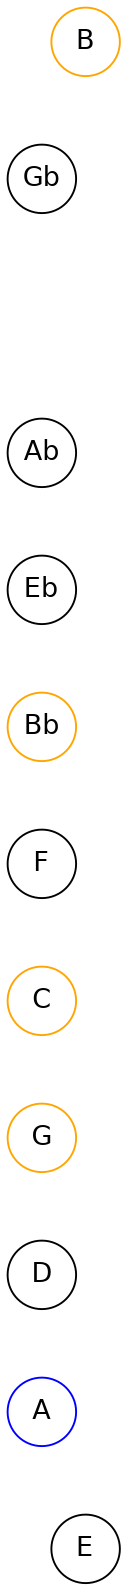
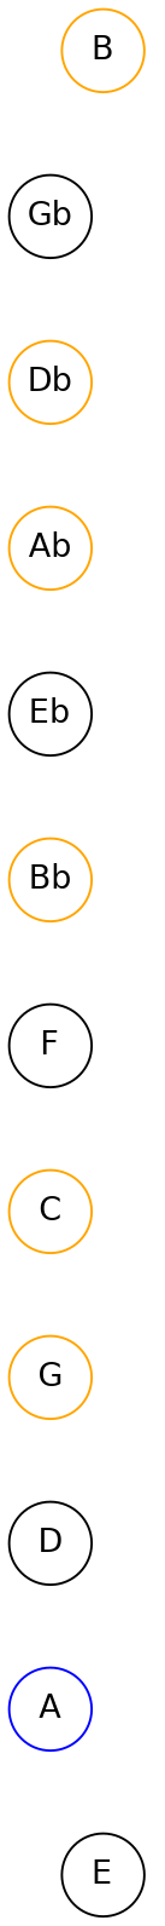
  graph {
    mindist=.1
    node [color=orange fontname=Helvetica margin=0 shape=circle]
    edge [style=invis]
    B
    E [color=""]
    Gb [color=black]
-   Ab [color=black]
+   Db
+   Ab
    Eb [color=black]
    Bb
    F [color=""]
    C
    G
    D [color=""]
    A [color=blue]
    subgraph sub_1 {
      B
      E
      Gb
+     Db
      Ab
      Eb
      Bb
      F
      C
      G
      D
      A
    }
    B -- Gb
    E -- B
+   Gb -- Db
+   Db -- Ab
    Ab -- Eb
    Eb -- Bb
    Bb -- F
    F -- C
    C -- G
    G -- D
    D -- A
    A -- E
  }
